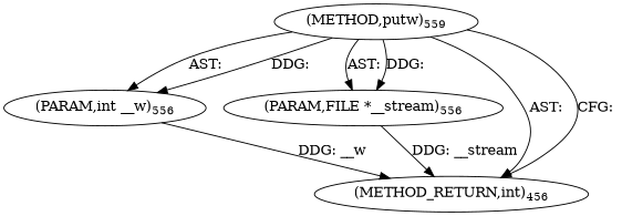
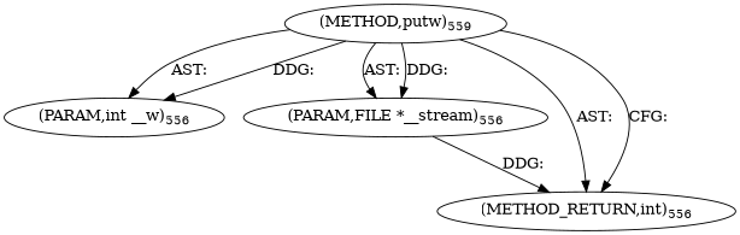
  digraph {
    n1 [label=<(METHOD,putw)<SUB>559</SUB>>]
    n2 [label=<(PARAM,int __w)<SUB>556</SUB>>]
    n3 [label=<(PARAM,FILE *__stream)<SUB>556</SUB>>]
-   n4 [label=<(METHOD_RETURN,int)<SUB>456</SUB>>]
+   n4 [label=<(METHOD_RETURN,int)<SUB>556</SUB>>]
    n1 -> n2 [label="AST: "]
    n1 -> n2 [label="DDG: "]
    n1 -> n3 [label="AST: "]
    n1 -> n3 [label="DDG: "]
    n1 -> n4 [label="AST: "]
    n1 -> n4 [label="CFG: "]
-   n2 -> n4 [label="DDG: __w"]
-   n3 -> n4 [label="DDG: __stream"]
+   n3 -> n4 [label="DDG: "]
  }
